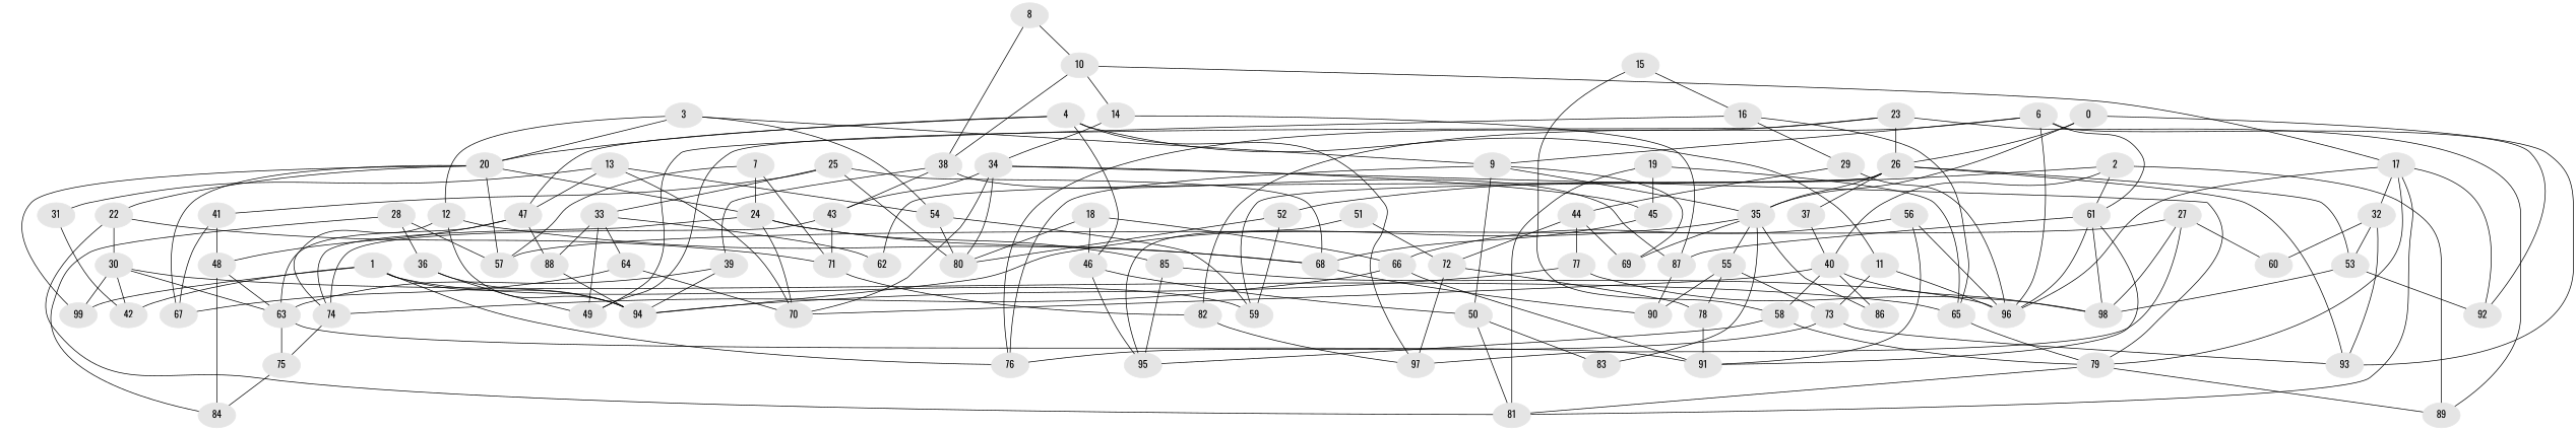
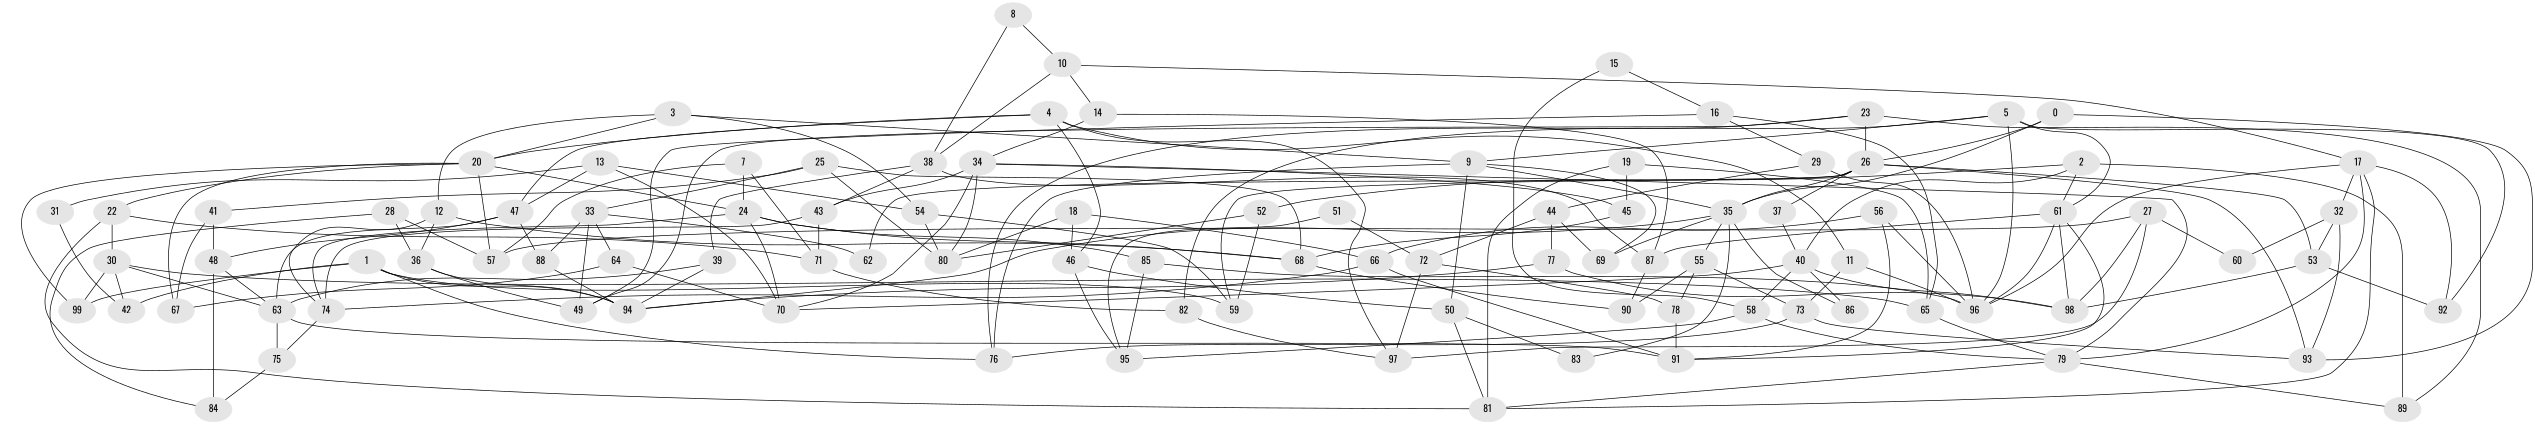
  graph {
    fontname=Oswald
    node [color=gray90 fontname=Oswald style=filled]
    edge [fontname=Oswald]
    1
    42
    59
    76
    94
    99
    2
    40
    52
    61
    89
    70
    58
    98
    86
    80
    96
    87
    91
    3
    9
    12
    20
    54
    35
    50
    69
    68
    74
    24
    57
    22
    67
    4
    11
    46
    47
    97
    73
    95
    63
    88
    48
    n44 [label=0]
    26
    93
    37
    53
    62
    55
    83
-   6
+   6 [label=5]
    82
    92
    7
    71
    85
    8
    10
    38
    14
    17
    43
    39
    81
    34
    32
    79
    90
    75
    13
    31
    45
    15
    16
    29
    49
    65
    44
    60
    18
    66
    19
    30
    23
    25
    33
    41
    64
    27
    28
    36
    84
    72
    77
    78
    51
    56
    1 -- 42
    1 -- 59
    1 -- 76
    1 -- 94
    1 -- 99
    2 -- 40
    2 -- 52
    2 -- 61
    2 -- 89
    40 -- 70
    40 -- 58
    40 -- 98
    40 -- 86
    52 -- 59
    52 -- 80
    61 -- 98
    61 -- 96
    61 -- 87
    61 -- 91
    58 -- 95
    58 -- 79
    87 -- 90
    3 -- 9
    3 -- 12
    3 -- 20
    3 -- 54
    9 -- 76
    9 -- 35
    9 -- 50
    9 -- 69
-   12 -- 94
+   12 -- 36
    12 -- 68
    12 -- 74
    20 -- 99
    20 -- 24
    20 -- 57
    20 -- 22
    20 -- 67
    54 -- 59
    54 -- 80
    35 -- 94
    35 -- 86
    35 -- 69
    35 -- 55
    35 -- 83
    50 -- 83
    50 -- 81
    68 -- 90
    74 -- 75
    24 -- 70
    24 -- 68
    24 -- 74
    24 -- 85
    22 -- 71
    22 -- 81
    22 -- 30
    4 -- 20
    4 -- 11
    4 -- 46
    4 -- 47
    4 -- 97
    11 -- 96
    11 -- 73
    46 -- 50
    46 -- 95
    47 -- 63
    47 -- 88
    47 -- 48
    73 -- 76
    73 -- 93
    63 -- 91
    63 -- 75
    88 -- 94
    48 -- 63
    48 -- 84
    n44 -- 35
    n44 -- 26
    n44 -- 93
    26 -- 59
    26 -- 35
    26 -- 93
    26 -- 37
    26 -- 53
    26 -- 62
    37 -- 40
    53 -- 98
    53 -- 92
    55 -- 73
    55 -- 90
    55 -- 78
    6 -- 61
    6 -- 96
    6 -- 9
    6 -- 82
    6 -- 92
    82 -- 97
    7 -- 24
    7 -- 57
    7 -- 71
    71 -- 82
    85 -- 96
    85 -- 95
    8 -- 10
    8 -- 38
    10 -- 38
    10 -- 14
    10 -- 17
    38 -- 87
    38 -- 43
    38 -- 39
    14 -- 87
    14 -- 34
    17 -- 96
    17 -- 92
    17 -- 81
    17 -- 32
    17 -- 79
    43 -- 74
    43 -- 71
    39 -- 94
    39 -- 63
    34 -- 70
    34 -- 80
    34 -- 43
    34 -- 79
    34 -- 45
    32 -- 93
    32 -- 53
    32 -- 60
    79 -- 89
    79 -- 81
    75 -- 84
    13 -- 70
    13 -- 54
    13 -- 47
    13 -- 31
    31 -- 42
    45 -- 68
    15 -- 58
    15 -- 16
    16 -- 29
    16 -- 49
    16 -- 65
    29 -- 96
    29 -- 44
    65 -- 79
    44 -- 69
    44 -- 72
    44 -- 77
    18 -- 80
    18 -- 46
    18 -- 66
    66 -- 91
    66 -- 74
    19 -- 81
    19 -- 45
    19 -- 65
    30 -- 42
    30 -- 99
    30 -- 63
    30 -- 65
    23 -- 76
    23 -- 89
    23 -- 26
    23 -- 49
    25 -- 80
    25 -- 68
    25 -- 33
    25 -- 41
    33 -- 88
    33 -- 62
    33 -- 49
    33 -- 64
    41 -- 67
    41 -- 48
    64 -- 70
    64 -- 67
    27 -- 98
    27 -- 57
    27 -- 97
    27 -- 60
    28 -- 57
    28 -- 36
    28 -- 84
    36 -- 94
    36 -- 49
    72 -- 97
    72 -- 78
    77 -- 94
    77 -- 98
    78 -- 91
    51 -- 95
    51 -- 72
    56 -- 96
    56 -- 91
    56 -- 66
  }
